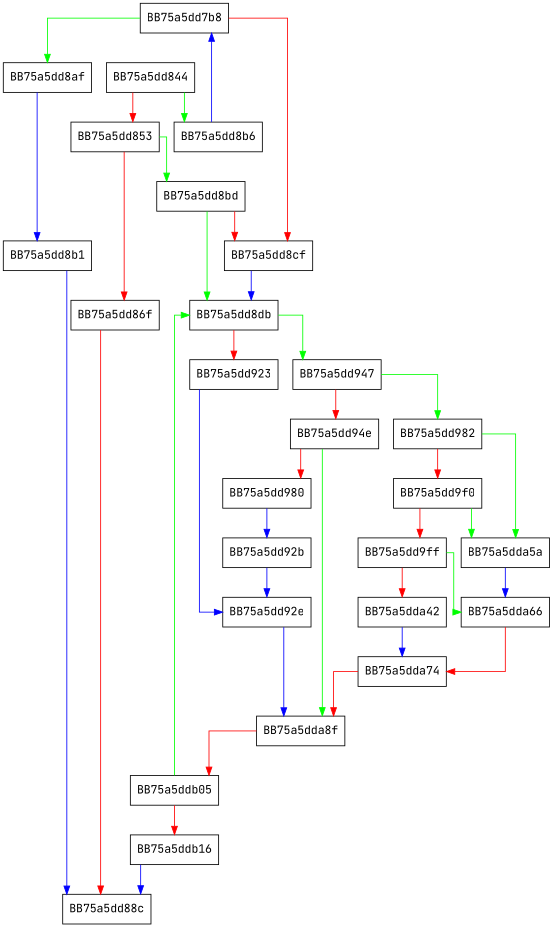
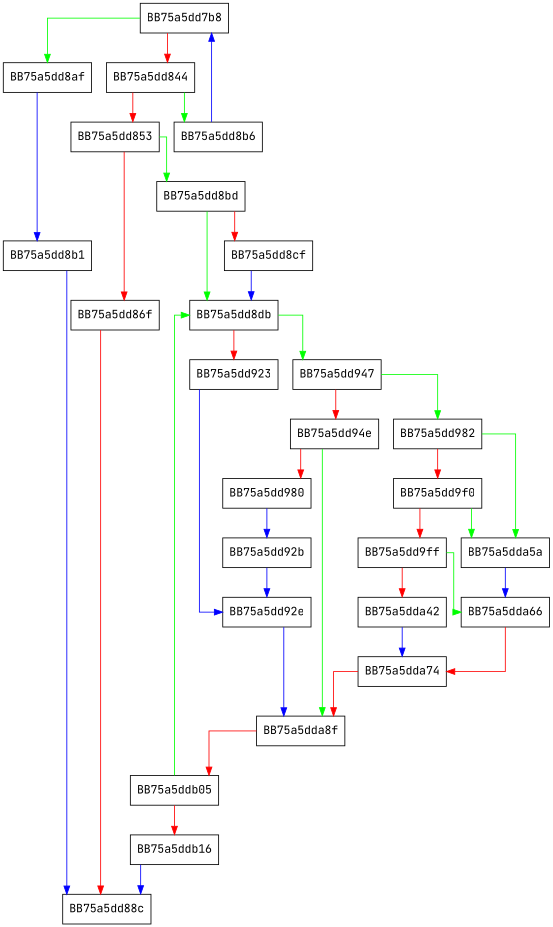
  digraph {
    fontname="JetBrains Mono"
    splines=ortho
    node [fontname="JetBrains Mono" shape=box]
    edge [color=red fontname="JetBrains Mono"]
    BB75a5dd7b8
    BB75a5dd8af
    BB75a5dd844
    BB75a5dd8b1
    BB75a5dd8b6
    BB75a5dd853
    BB75a5dd88c
    BB75a5dd8bd
    BB75a5dd86f
    BB75a5dd8db
    BB75a5dd8cf
    BB75a5dd947
    BB75a5dd923
    BB75a5dd982
    BB75a5dd94e
    BB75a5dd92e
    BB75a5dda5a
    BB75a5dd9f0
    BB75a5dda8f
    BB75a5dd980
    BB75a5ddb05
    BB75a5dd92b
    BB75a5ddb16
    BB75a5dda66
    BB75a5dd9ff
    BB75a5dda74
    BB75a5dda42
    BB75a5dd7b8 -> BB75a5dd8af [color=green]
-   BB75a5dd7b8 -> BB75a5dd8cf
+   BB75a5dd7b8 -> BB75a5dd844
    BB75a5dd8af -> BB75a5dd8b1 [color=blue]
    BB75a5dd844 -> BB75a5dd8b6 [color=green]
    BB75a5dd844 -> BB75a5dd853
    BB75a5dd8b1 -> BB75a5dd88c [color=blue]
    BB75a5dd8b6 -> BB75a5dd7b8 [color=blue]
    BB75a5dd853 -> BB75a5dd8bd [color=green]
    BB75a5dd853 -> BB75a5dd86f
    BB75a5dd8bd -> BB75a5dd8db [color=green]
    BB75a5dd8bd -> BB75a5dd8cf
    BB75a5dd86f -> BB75a5dd88c
    BB75a5dd8db -> BB75a5dd947 [color=green]
    BB75a5dd8db -> BB75a5dd923
    BB75a5dd8cf -> BB75a5dd8db [color=blue]
    BB75a5dd947 -> BB75a5dd982 [color=green]
    BB75a5dd947 -> BB75a5dd94e
    BB75a5dd923 -> BB75a5dd92e [color=blue]
    BB75a5dd982 -> BB75a5dda5a [color=green]
    BB75a5dd982 -> BB75a5dd9f0
    BB75a5dd94e -> BB75a5dda8f [color=green]
    BB75a5dd94e -> BB75a5dd980
    BB75a5dd92e -> BB75a5dda8f [color=blue]
    BB75a5dda5a -> BB75a5dda66 [color=blue]
    BB75a5dd9f0 -> BB75a5dda5a [color=green]
    BB75a5dd9f0 -> BB75a5dd9ff
    BB75a5dda8f -> BB75a5ddb05
    BB75a5dd980 -> BB75a5dd92b [color=blue]
    BB75a5ddb05 -> BB75a5dd8db [color=green]
    BB75a5ddb05 -> BB75a5ddb16
    BB75a5dd92b -> BB75a5dd92e [color=blue]
    BB75a5ddb16 -> BB75a5dd88c [color=blue]
    BB75a5dda66 -> BB75a5dda74
    BB75a5dd9ff -> BB75a5dda66 [color=green]
    BB75a5dd9ff -> BB75a5dda42
    BB75a5dda74 -> BB75a5dda8f
    BB75a5dda42 -> BB75a5dda74 [color=blue]
  }
